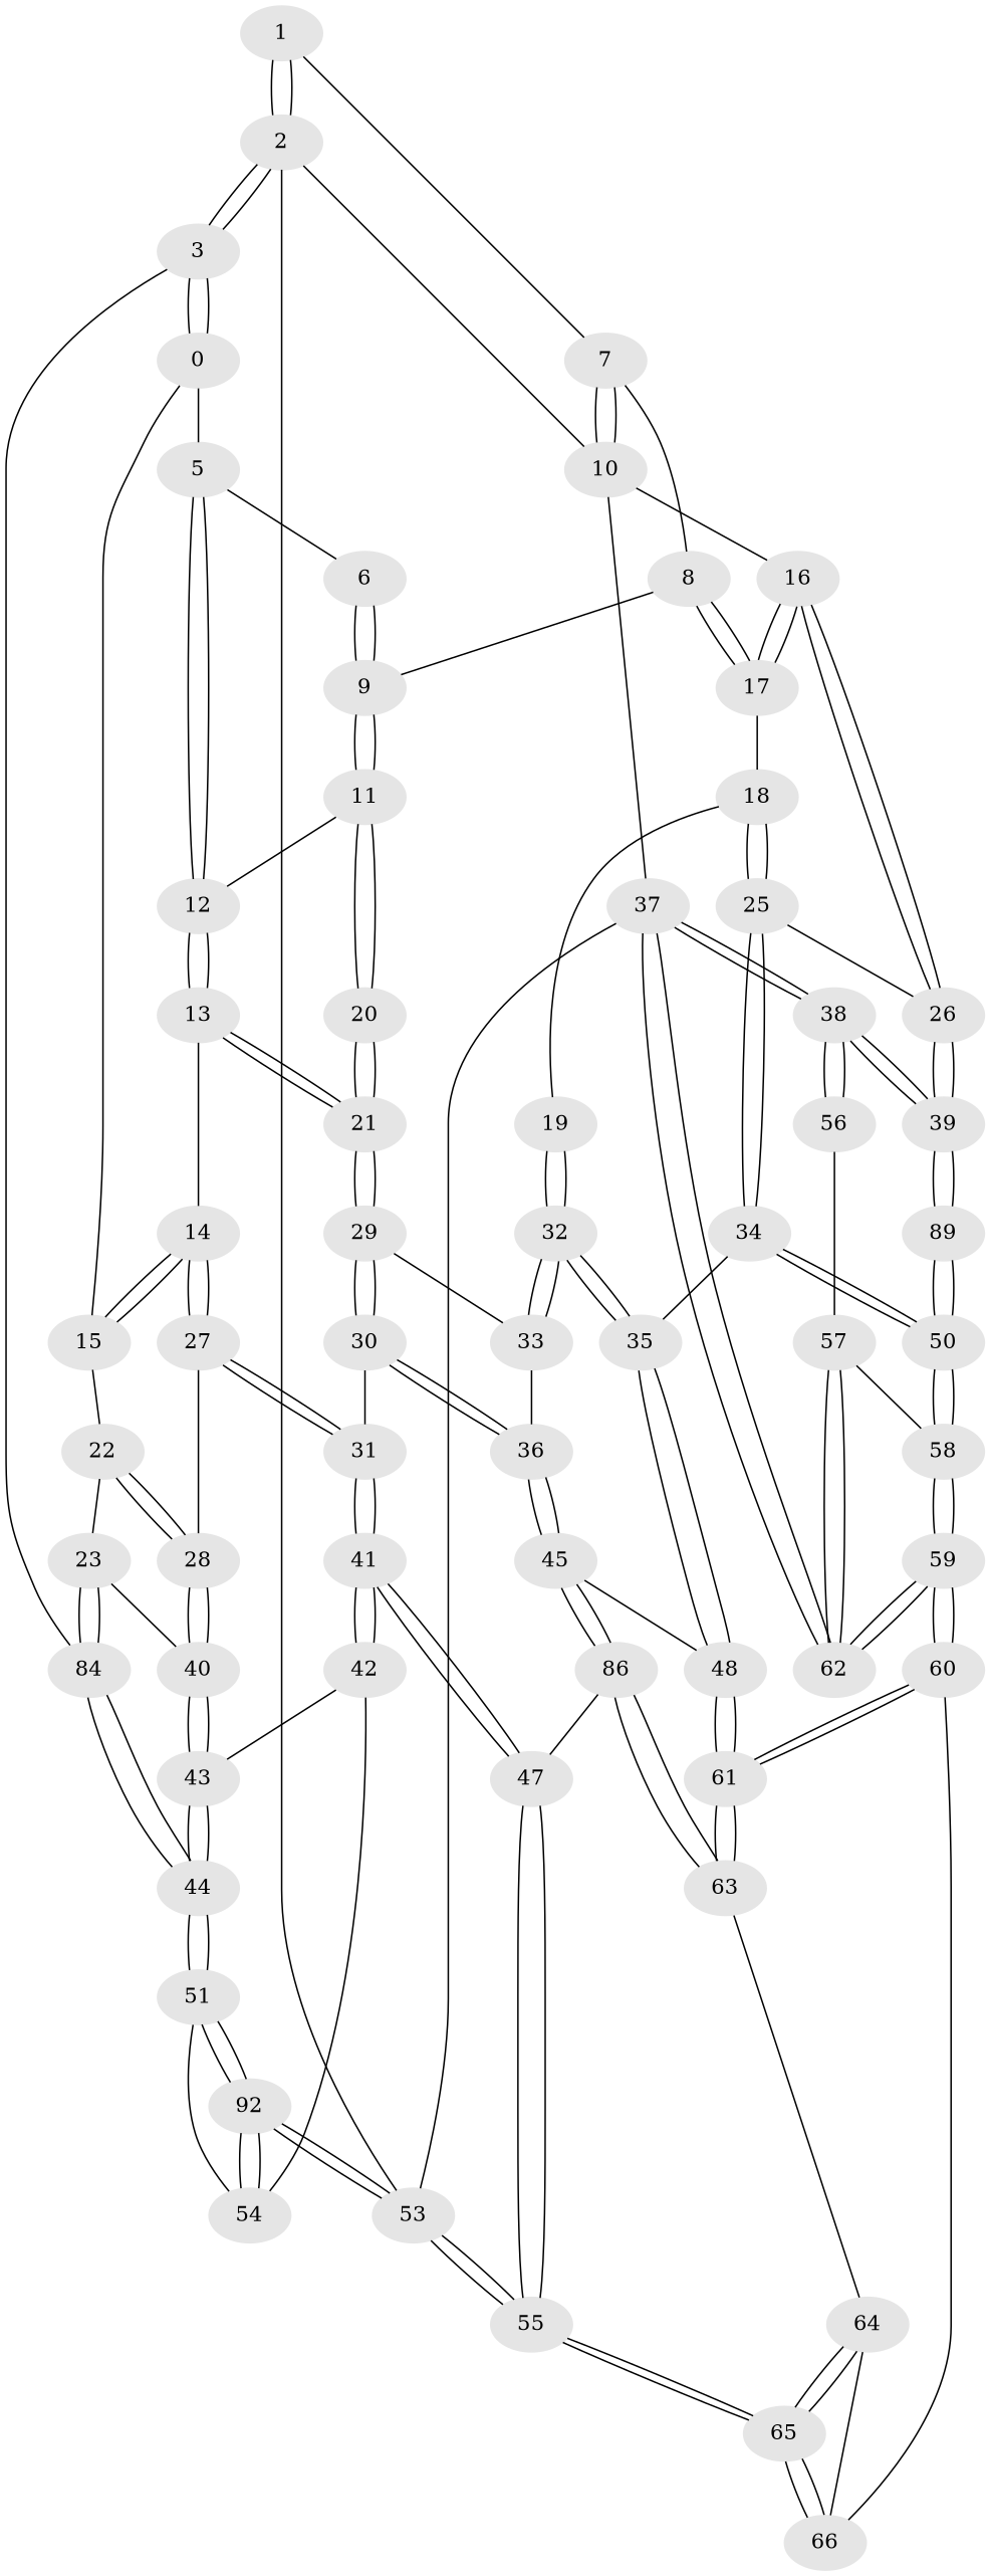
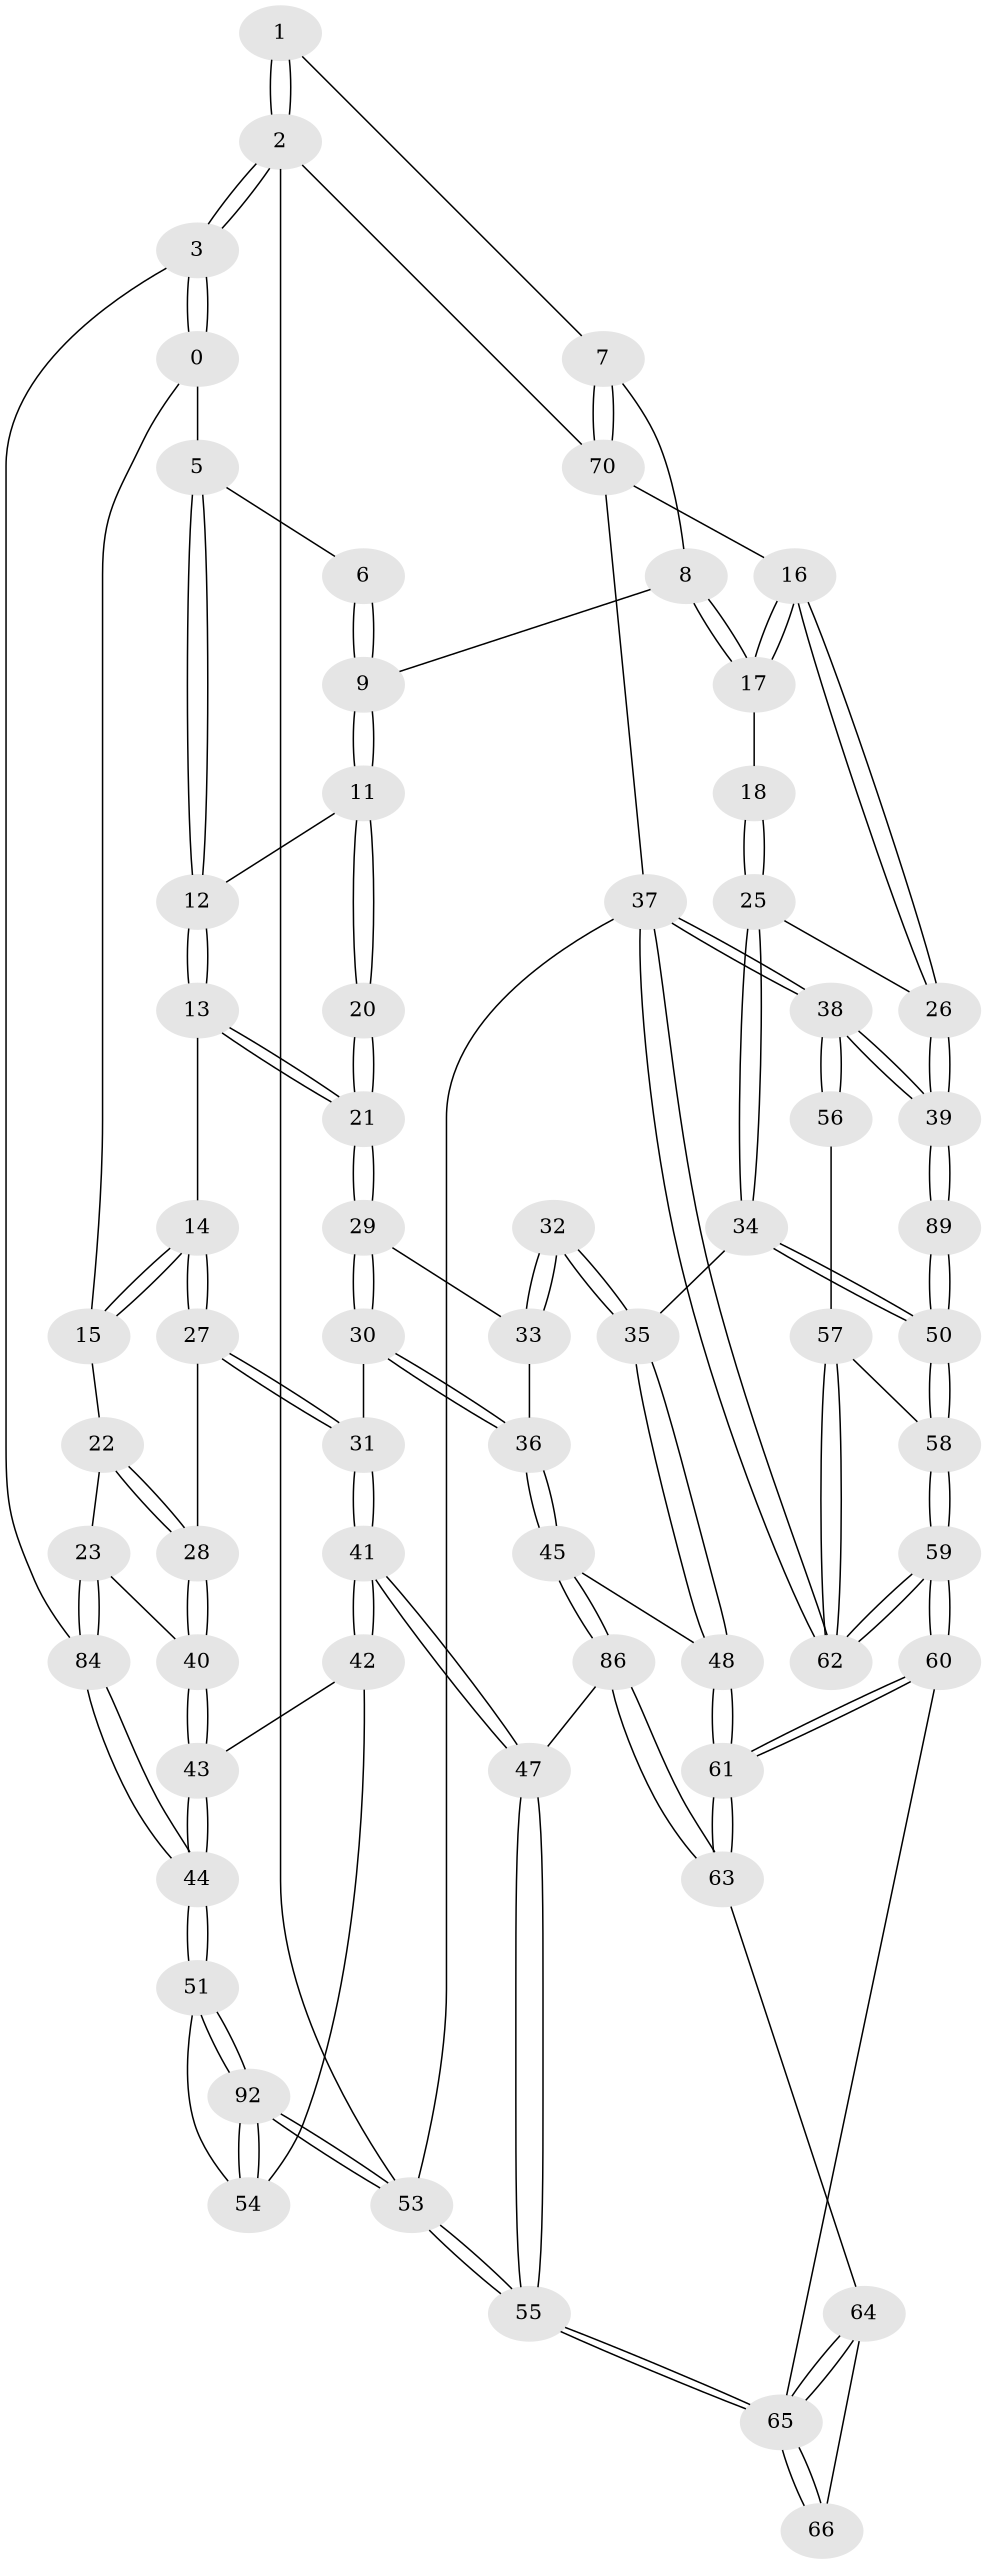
  graph {
    node [color=gray90 style=filled]
    1
    2
    7
    3
-   10
+   10 [label=70]
    53
    8
    n8 [label=0]
    n9 [label=84]
    16
    37
    55
    5
    15
    44
    6
    12
    22
    9
    13
    11
    17
    18
    20
    26
    38
    62
    21
    14
    27
    29
    28
    31
    23
    39
-   19
    25
    32
    34
    33
    35
    30
    40
    43
    51
    50
    n47 [label=89]
    41
    36
    45
    42
    47
    48
    58
    61
    n56 [label=86]
    56
    57
    54
    n60 [label=92]
    63
    64
    65
    59
    66
    60
    1 -- 2
    1 -- 2
    1 -- 7
    2 -- 3
    2 -- 3
    2 -- 10
    2 -- 53
    7 -- 10
    7 -- 10
    7 -- 8
    3 -- n8
    3 -- n8
    3 -- n9
    10 -- 16
    10 -- 37
    53 -- 55
    53 -- 55
    8 -- 9
    8 -- 17
    8 -- 17
    n8 -- 5
    n8 -- 15
    n9 -- 44
    n9 -- 44
    16 -- 17
    16 -- 17
    16 -- 26
    16 -- 26
    37 -- 53
    37 -- 38
    37 -- 38
    37 -- 62
    37 -- 62
    55 -- 65
    55 -- 65
    5 -- 6
    5 -- 12
    5 -- 12
    15 -- 22
    44 -- 51
    44 -- 51
    6 -- 9
    6 -- 9
    12 -- 13
    12 -- 13
    22 -- 28
    22 -- 28
    22 -- 23
    9 -- 11
    9 -- 11
    13 -- 21
    13 -- 21
    13 -- 14
    11 -- 12
    11 -- 20
    11 -- 20
    17 -- 18
-   18 -- 19
    18 -- 25
    18 -- 25
    20 -- 21
    20 -- 21
    26 -- 39
    26 -- 39
    38 -- 39
    38 -- 39
    38 -- 56
    38 -- 56
    21 -- 29
    21 -- 29
    14 -- 15
    14 -- 15
    14 -- 27
    14 -- 27
    27 -- 28
    27 -- 31
    27 -- 31
    29 -- 33
    29 -- 30
    29 -- 30
    28 -- 40
    28 -- 40
    31 -- 41
    31 -- 41
    23 -- n9
    23 -- n9
    23 -- 40
    39 -- n47
    39 -- n47
-   19 -- 32
-   19 -- 32
    25 -- 26
    25 -- 34
    25 -- 34
    32 -- 33
    32 -- 33
    32 -- 35
    32 -- 35
    34 -- 35
    34 -- 50
    34 -- 50
    33 -- 36
    35 -- 48
    35 -- 48
    30 -- 31
    30 -- 36
    30 -- 36
    40 -- 43
    40 -- 43
    43 -- 44
    43 -- 44
    51 -- 54
    51 -- n60
    51 -- n60
    50 -- 58
    50 -- 58
    n47 -- 50
    n47 -- 50
    41 -- 42
    41 -- 42
    41 -- 47
    41 -- 47
    36 -- 45
    36 -- 45
    45 -- 48
    45 -- n56
    45 -- n56
    42 -- 43
    42 -- 54
    47 -- 55
    47 -- 55
    48 -- 61
    48 -- 61
    58 -- 59
    58 -- 59
    61 -- 63
    61 -- 63
    n56 -- 47
    n56 -- 63
    n56 -- 63
    56 -- 57
    57 -- 62
    57 -- 62
    57 -- 58
    n60 -- 53
    n60 -- 53
    n60 -- 54
    n60 -- 54
    63 -- 64
    64 -- 65
    64 -- 65
    64 -- 66
    65 -- 66
    65 -- 66
    59 -- 62
    59 -- 62
    59 -- 60
    59 -- 60
    60 -- 61
    60 -- 61
-   60 -- 66
+   60 -- 65
  }
